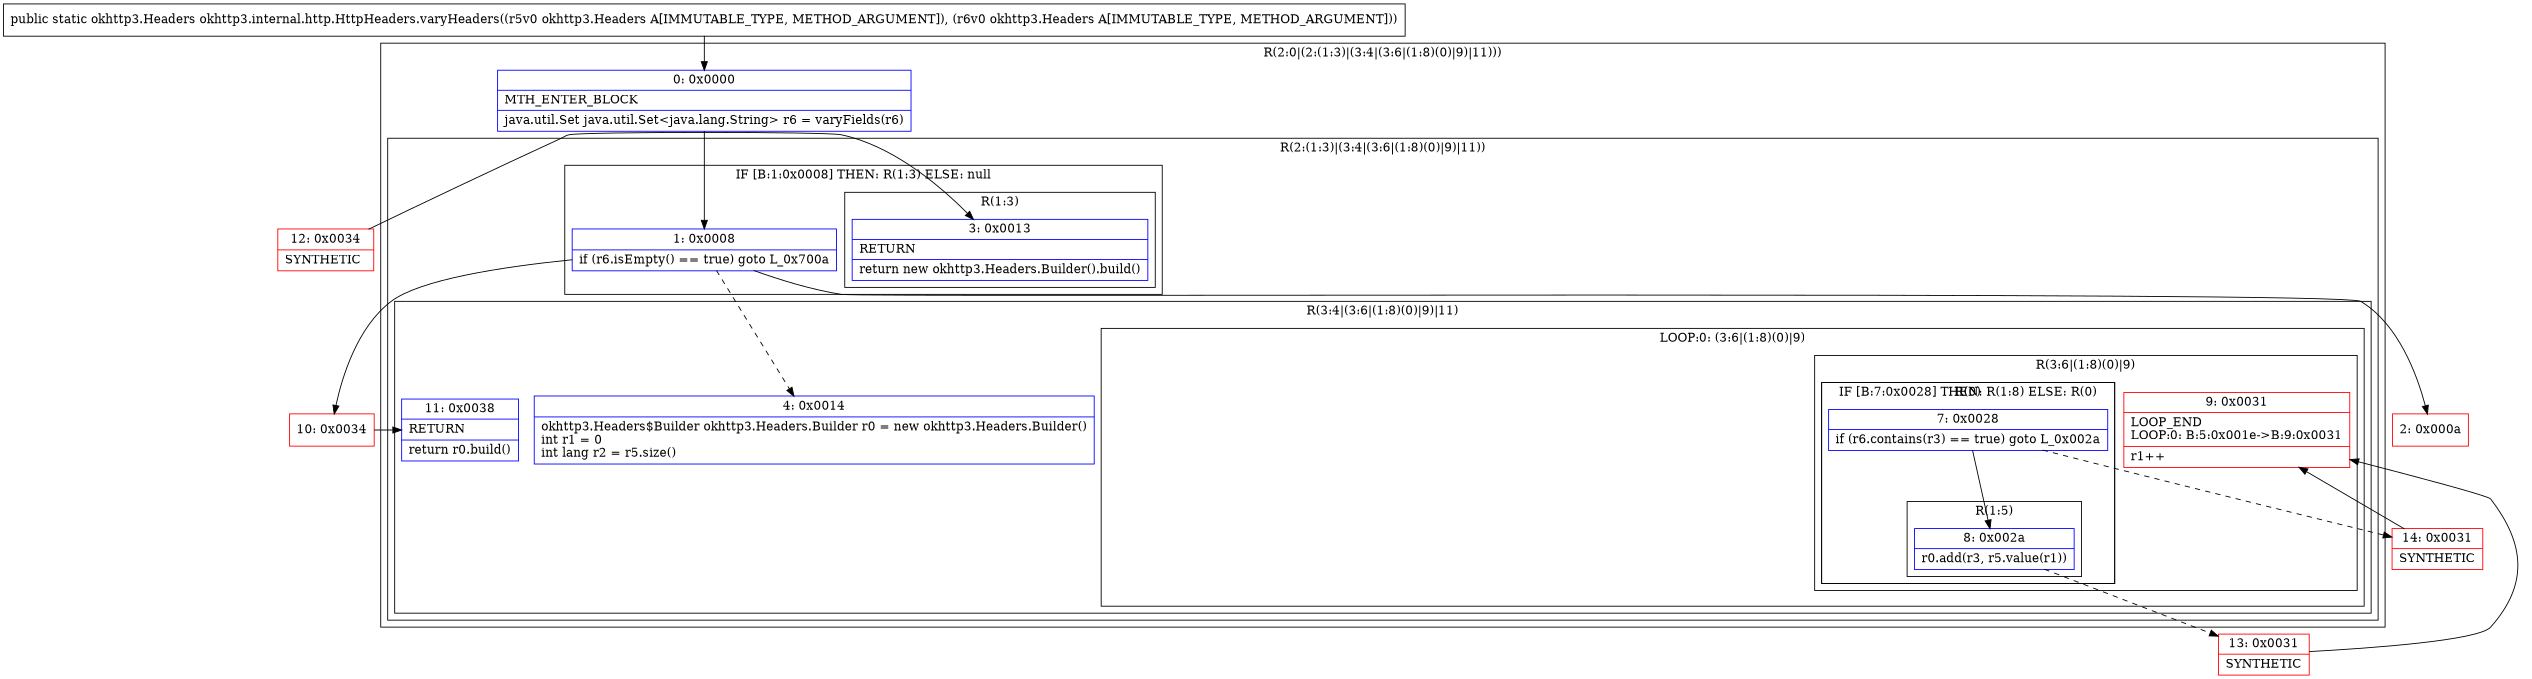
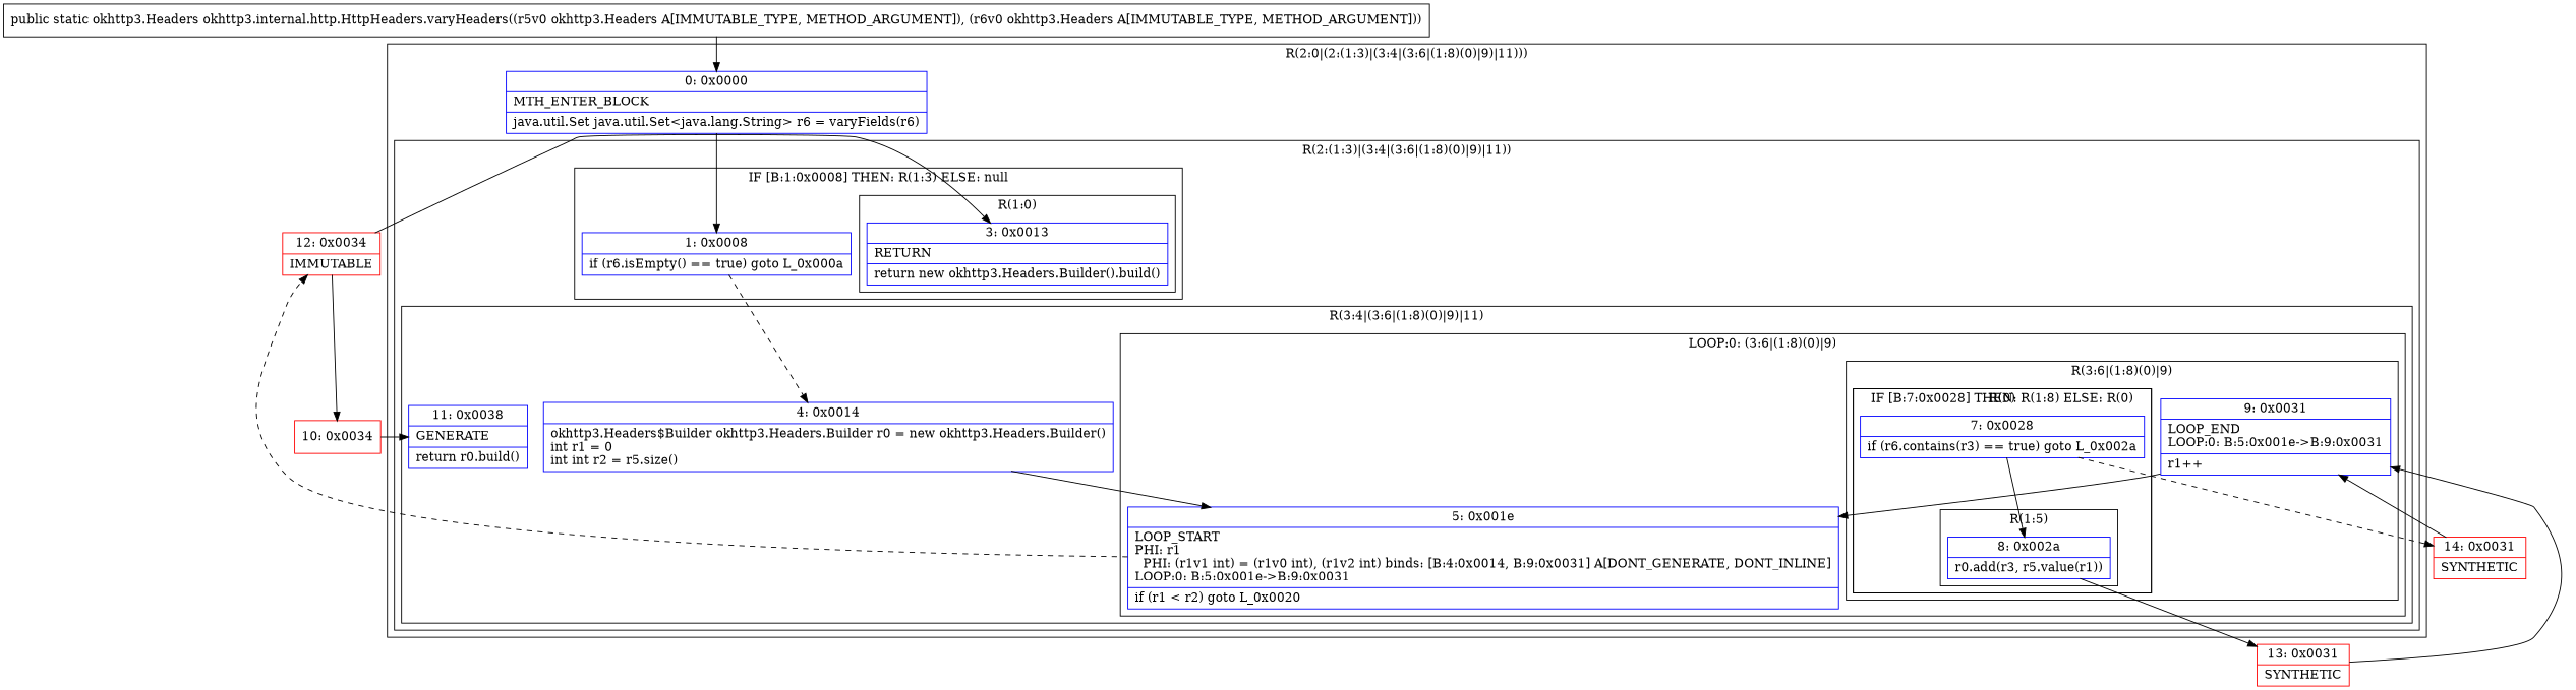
  digraph {
    node [color=blue shape=record]
    n1 [label="{3\:\ 0x0013|RETURN\l|return new okhttp3.Headers.Builder().build()\l}"]
-   n2 [label="{1\:\ 0x0008|if (r6.isEmpty() == true) goto L_0x700a\l}"]
+   n2 [label="{1\:\ 0x0008|if (r6.isEmpty() == true) goto L_0x000a\l}"]
    n3 [label="{8\:\ 0x002a|r0.add(r3, r5.value(r1))\l}"]
    n4 [label="{7\:\ 0x0028|if (r6.contains(r3) == true) goto L_0x002a\l}"]
-   n5 [color=red label="{9\:\ 0x0031|LOOP_END\lLOOP:0: B:5:0x001e\-\>B:9:0x0031\l|r1++\l}"]
-   n7 [label="{4\:\ 0x0014|okhttp3.Headers$Builder okhttp3.Headers.Builder r0 = new okhttp3.Headers.Builder()\lint r1 = 0\lint lang r2 = r5.size()\l}"]
-   n8 [label="{11\:\ 0x0038|RETURN\l|return r0.build()\l}"]
+   n5 [label="{9\:\ 0x0031|LOOP_END\lLOOP:0: B:5:0x001e\-\>B:9:0x0031\l|r1++\l}"]
+   n6 [label="{5\:\ 0x001e|LOOP_START\lPHI: r1 \l  PHI: (r1v1 int) = (r1v0 int), (r1v2 int) binds: [B:4:0x0014, B:9:0x0031] A[DONT_GENERATE, DONT_INLINE]\lLOOP:0: B:5:0x001e\-\>B:9:0x0031\l|if (r1 \< r2) goto L_0x0020\l}"]
+   n7 [label="{4\:\ 0x0014|okhttp3.Headers$Builder okhttp3.Headers.Builder r0 = new okhttp3.Headers.Builder()\lint r1 = 0\lint int r2 = r5.size()\l}"]
+   n8 [label="{11\:\ 0x0038|GENERATE\l|return r0.build()\l}"]
    n9 [label="{0\:\ 0x0000|MTH_ENTER_BLOCK\l|java.util.Set java.util.Set\<java.lang.String\> r6 = varyFields(r6)\l}"]
-   n10 [color=red label="{2\:\ 0x000a}"]
    n11 [color=red label="{13\:\ 0x0031|SYNTHETIC\l}"]
    n12 [color=red label="{14\:\ 0x0031|SYNTHETIC\l}"]
-   n13 [color=red label="{12\:\ 0x0034|SYNTHETIC\l}"]
+   n13 [color=red label="{12\:\ 0x0034|IMMUTABLE\l}"]
    n14 [color=red label="{10\:\ 0x0034}"]
    n15 [label="{public static okhttp3.Headers okhttp3.internal.http.HttpHeaders.varyHeaders((r5v0 okhttp3.Headers A[IMMUTABLE_TYPE, METHOD_ARGUMENT]), (r6v0 okhttp3.Headers A[IMMUTABLE_TYPE, METHOD_ARGUMENT])) }" color=""]
    subgraph cluster_1 {
      label="R(2:0|(2:(1:3)|(3:4|(3:6|(1:8)(0)|9)|11)))"
      n9
      subgraph cluster_2 {
        label="R(2:(1:3)|(3:4|(3:6|(1:8)(0)|9)|11))"
        subgraph cluster_3 {
          label="IF [B:1:0x0008] THEN: R(1:3) ELSE: null"
          n2
          subgraph cluster_4 {
-           label="R(1:3)"
+           label="R(1:0)"
            n1
          }
        }
        subgraph cluster_5 {
          label="R(3:4|(3:6|(1:8)(0)|9)|11)"
          n7
          n8
          subgraph cluster_6 {
            label="LOOP:0: (3:6|(1:8)(0)|9)"
+           n6
            subgraph cluster_7 {
              label="R(3:6|(1:8)(0)|9)"
              n5
              subgraph cluster_8 {
                label="IF [B:7:0x0028] THEN: R(1:8) ELSE: R(0)"
                n4
                subgraph cluster_9 {
                  label="R(1:5)"
                  n3
                }
                subgraph cluster_10 {
                  label="R(0)"
                }
              }
            }
          }
        }
      }
    }
    n2 -> n7 [style=dashed]
-   n2 -> n10
-   n3 -> n11 [style=dashed]
+   n3 -> n11
    n4 -> n3
    n4 -> n12 [style=dashed]
+   n5 -> n6
+   n6 -> n13 [style=dashed]
+   n7 -> n6
    n9 -> n2
    n11 -> n5
    n12 -> n5
    n13 -> n1
-   n2 -> n14
+   n13 -> n14
    n14 -> n8
    n15 -> n9
  }
